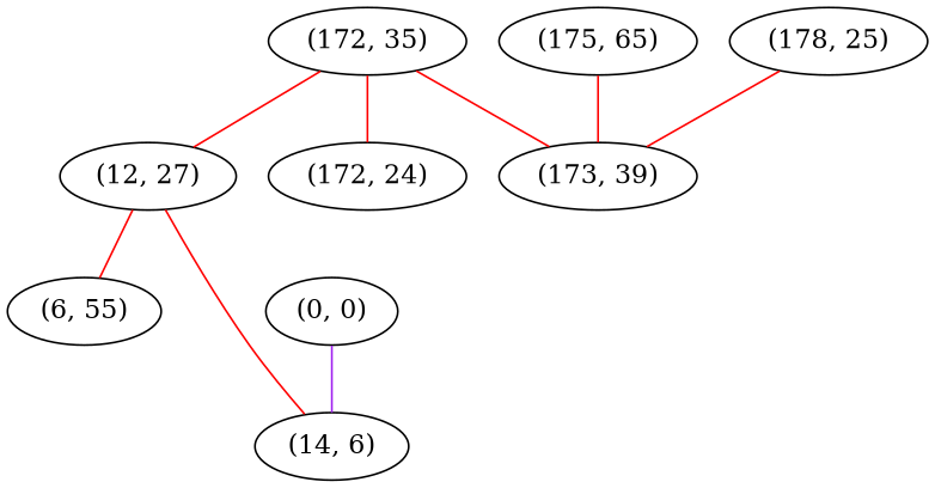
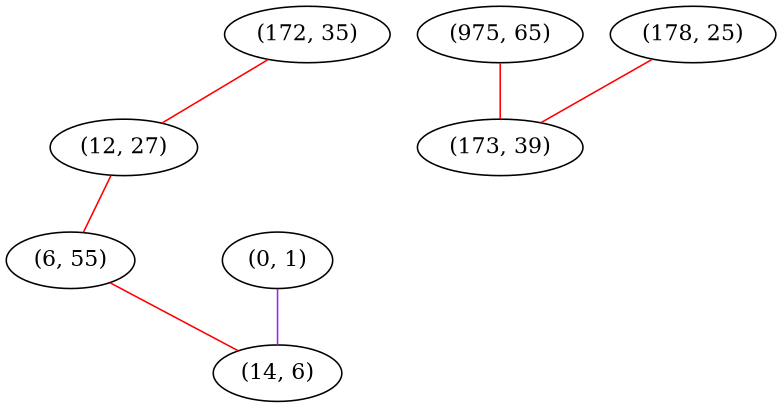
  graph {
    edge [color=red weight=1]
    n1 [label="(172, 35)"]
    "(12, 27)"
    n3 [label="(173, 39)"]
-   "(172, 24)"
    "(6, 55)"
    "(14, 6)"
-   "(175, 65)"
+   "(175, 65)" [label="(975, 65)"]
    n8 [label="(178, 25)"]
-   "(0, 0)"
+   "(0, 0)" [label="(0, 1)"]
    n1 -- "(12, 27)"
-   n1 -- n3
-   n1 -- "(172, 24)"
    "(12, 27)" -- "(6, 55)"
-   "(12, 27)" -- "(14, 6)"
+   "(6, 55)" -- "(14, 6)"
    "(175, 65)" -- n3
    n8 -- n3
    "(0, 0)" -- "(14, 6)" [color=purple weight=4]
  }
